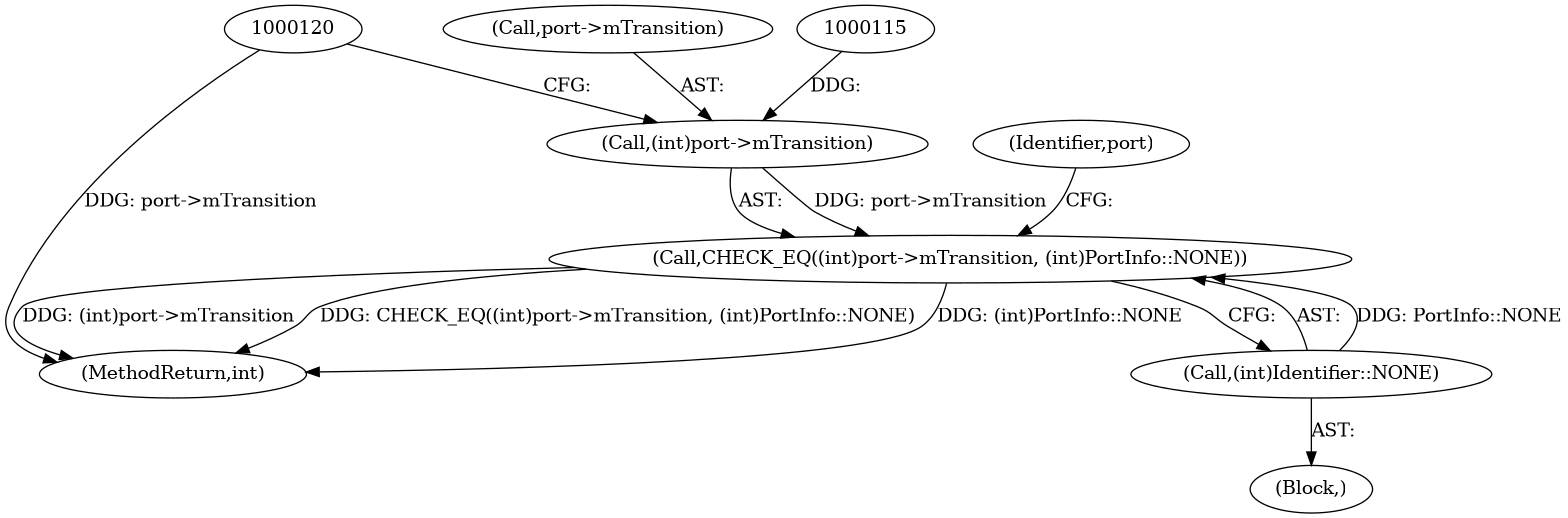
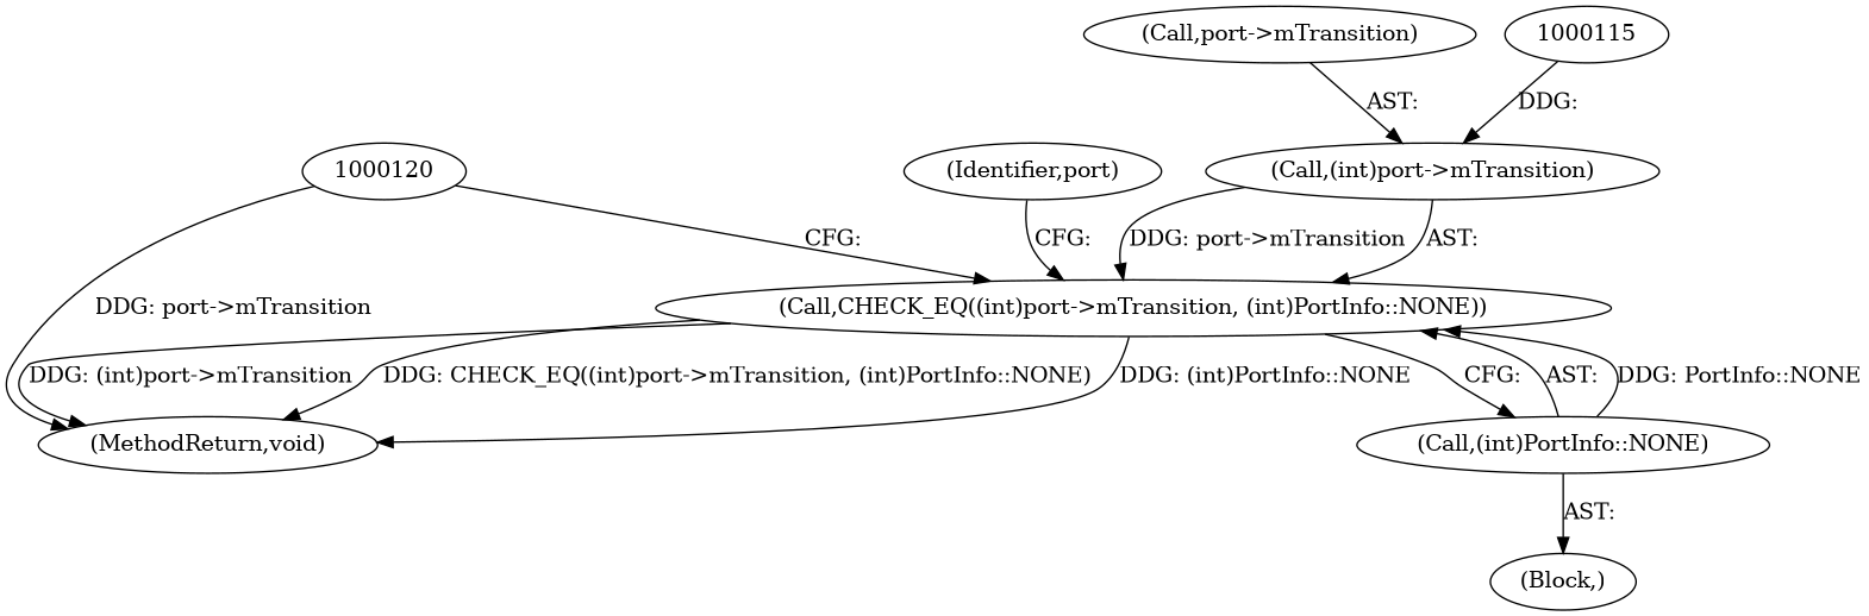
  digraph {
    n1 [label="(Call,(int)port->mTransition)"]
    n2 [label="(Call,CHECK_EQ((int)port->mTransition, (int)PortInfo::NONE))"]
-   n3 [label="(MethodReturn,int)"]
-   n4 [label="(Call,(int)Identifier::NONE)"]
+   n3 [label="(MethodReturn,void)"]
+   n4 [label="(Call,(int)PortInfo::NONE)"]
    n5 [label="(Call,port->mTransition)"]
    n6 [label="(Block,)"]
    n7 [label="(Identifier,port)"]
    1000115
    1000120
    n1 -> n2 [label="AST: "]
    n1 -> n2 [label="DDG: port->mTransition"]
    n2 -> n3 [label="DDG: (int)PortInfo::NONE"]
    n2 -> n3 [label="DDG: (int)port->mTransition"]
    n2 -> n3 [label="DDG: CHECK_EQ((int)port->mTransition, (int)PortInfo::NONE)"]
    n2 -> n4 [label="CFG: "]
    n4 -> n2 [label="AST: "]
    n4 -> n2 [label="DDG: PortInfo::NONE"]
    n4 -> n6 [label="AST: "]
    n5 -> n1 [label="AST: "]
    n7 -> n2 [label="CFG: "]
    1000115 -> n1 [label="DDG: "]
-   1000120 -> n1 [label="CFG: "]
+   1000120 -> n2 [label="CFG: "]
    1000120 -> n3 [label="DDG: port->mTransition"]
  }
